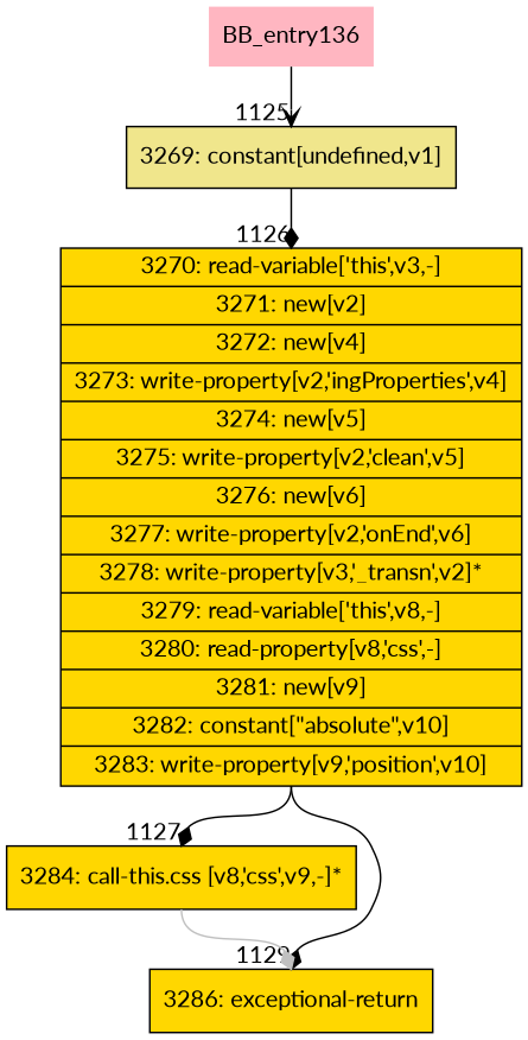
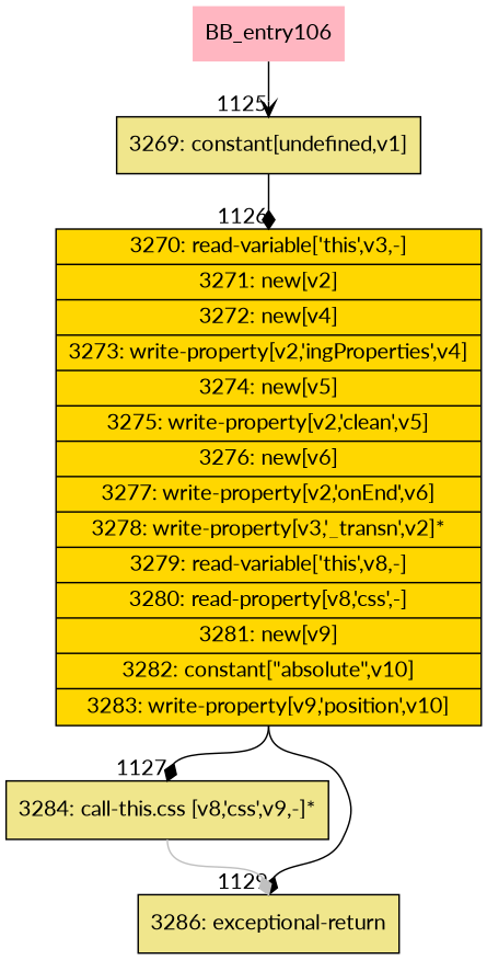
  digraph {
    fontname=Lato
    rankdir=TD
    node [fillcolor=khaki fontname=Lato shape=record style=filled]
    edge [arrowhead=diamond fontname=Lato headport=n tailport=s]
-   BB_entry106 [fillcolor=lightpink shape=none label=BB_entry136]
+   BB_entry106 [fillcolor=lightpink shape=none]
    n2 [label="{3269: constant[undefined,v1]}"]
    n3 [fillcolor=gold label="{3270: read-variable['this',v3,-]|3271: new[v2]|3272: new[v4]|3273: write-property[v2,'ingProperties',v4]|3274: new[v5]|3275: write-property[v2,'clean',v5]|3276: new[v6]|3277: write-property[v2,'onEnd',v6]|3278: write-property[v3,'_transn',v2]*|3279: read-variable['this',v8,-]|3280: read-property[v8,'css',-]|3281: new[v9]|3282: constant[\"absolute\",v10]|3283: write-property[v9,'position',v10]}"]
-   n4 [fillcolor=gold label="{3284: call-this.css [v8,'css',v9,-]*}"]
-   n5 [fillcolor=gold label="{3286: exceptional-return}"]
+   n4 [label="{3284: call-this.css [v8,'css',v9,-]*}"]
+   n5 [label="{3286: exceptional-return}"]
    BB_entry106 -> n2 [arrowhead=vee headlabel="    1125"]
    n2 -> n3 [headlabel="      1126"]
    n3 -> n4 [headlabel="      1127"]
    n3 -> n5 [color=black headlabel="      1129"]
    n4 -> n5 [color=gray]
  }
